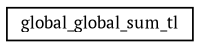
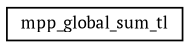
  digraph {
    rankdir=LR
    fontname="PT Serif"
-   n1 [color=black fillcolor=white fontname="PT Serif" fontsize=10 height=0.2 label=global_global_sum_tl shape=record style=filled width=0.4]
+   n1 [color=black fillcolor=white fontname="PT Serif" fontsize=10 height=0.2 label=mpp_global_sum_tl shape=record style=filled width=0.4]
  }
